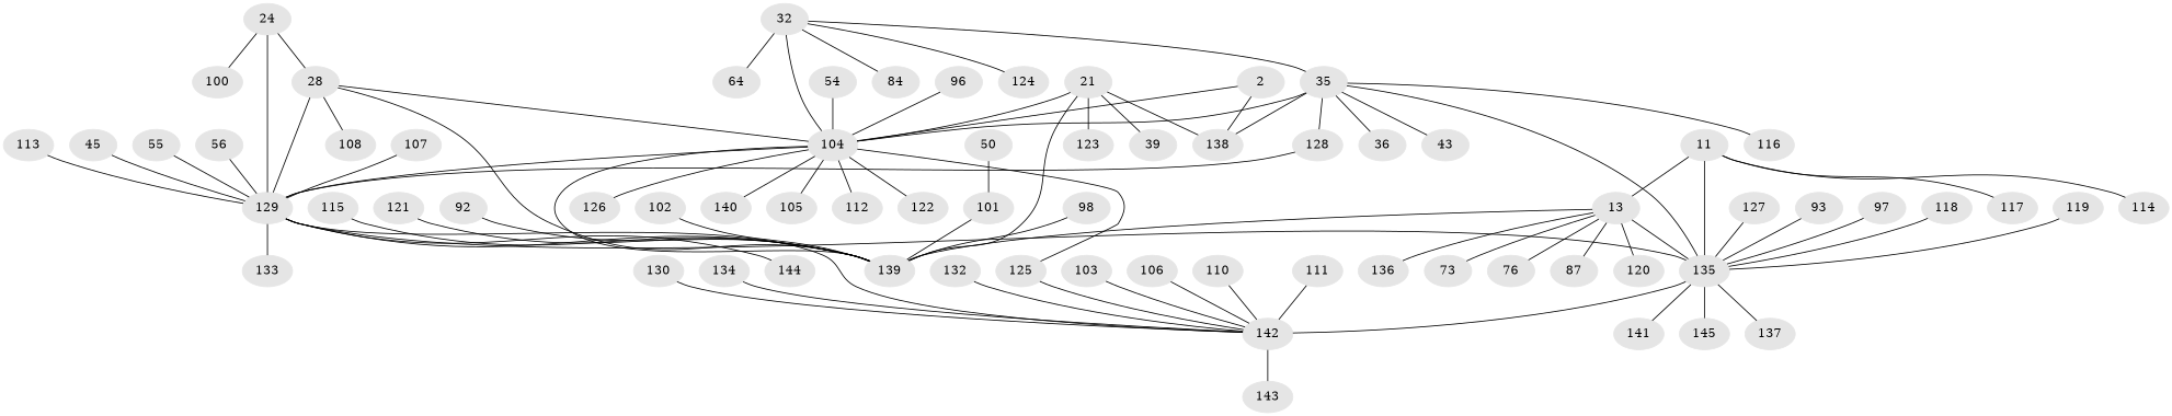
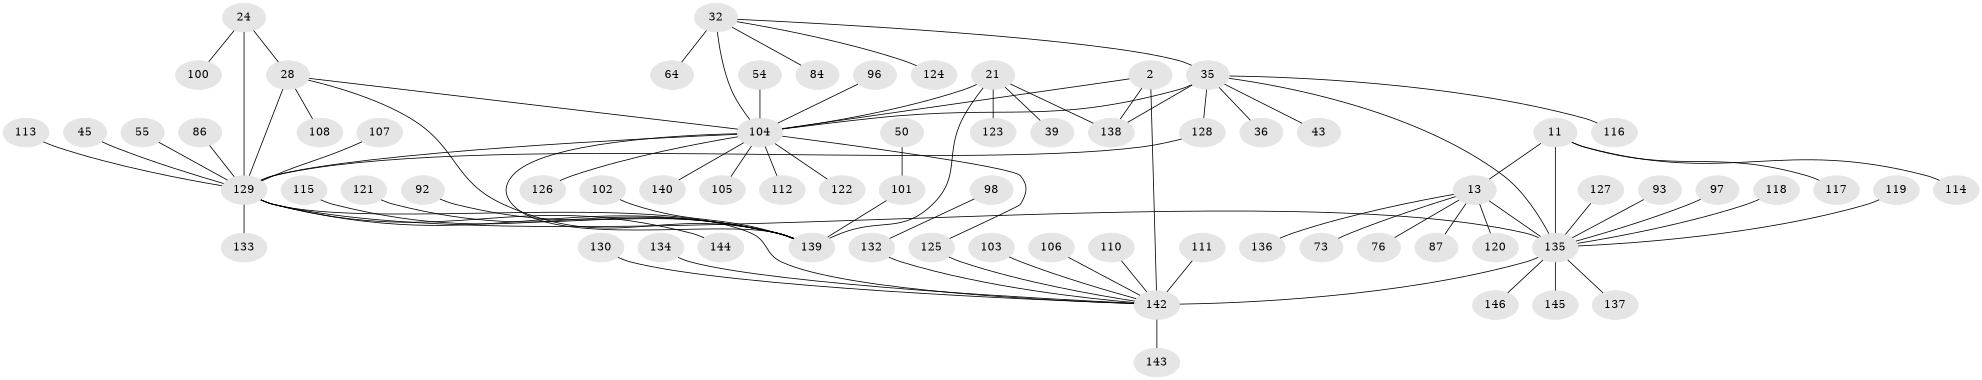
  graph {
    node [color=gray90 style=filled]
    2 [super="+1"]
    104 [super="+53+34"]
    138 [super="+59"]
    142 [super="+131+40+41+79+80+90+91+99"]
    139 [super="+49+75+77+83+85"]
    129 [super="+27+51+38"]
    105
    112
    122 [super="+82"]
    125 [super="+58"]
    126
    140 [super="+88"]
    143
    11 [super="+9"]
    13 [super="+10"]
    114 [super="+89"]
    117
    135 [super="+37+14+78"]
    73 [super="+46+70"]
    76
    87
    120
    136
    137
-   141
+   141 [label=146]
    145
    21 [super="+19"]
    39
    123
    24 [super="+22"]
    28 [super="+26"]
    100
    108
    133 [super="+68+95"]
    144
    32 [super="+29"]
    35 [super="+31"]
    64
    84
    124 [super="+65"]
    36
    43
    116
    128
    45
    50
    101
    54
    55
-   86 [super="+48" label=56]
+   86 [super="+48"]
    92 [super="+42"]
    93
    96
    97
    98
    102
    103
    106
    107
    110
    111
    113
    115
    118
    119
    121
    127
    130
    132
    134
    2 -- 104 [weight=2]
    2 -- 138
+   2 -- 142 [weight=10]
    104 -- 139
    104 -- 129 [weight=2]
    104 -- 105
    104 -- 112
    104 -- 122
    104 -- 125
    104 -- 126
    104 -- 140
    142 -- 143
    129 -- 142 [weight=2]
    129 -- 139
    129 -- 135 [weight=2]
    129 -- 133
    129 -- 144
    125 -- 142
    11 -- 13 [weight=4]
    11 -- 114
    11 -- 117
    11 -- 135 [weight=6]
-   13 -- 139
    13 -- 135 [weight=6]
    13 -- 73
    13 -- 76
    13 -- 87
    13 -- 120
    13 -- 136
    135 -- 142
    135 -- 137
    135 -- 141
    135 -- 145
    21 -- 104
    21 -- 138
    21 -- 139 [weight=10]
    21 -- 39
    21 -- 123
    24 -- 129 [weight=6]
    24 -- 28 [weight=4]
    24 -- 100
    28 -- 104
    28 -- 139
    28 -- 129 [weight=6]
    28 -- 108
    32 -- 104 [weight=6]
    32 -- 35 [weight=4]
    32 -- 64
    32 -- 84
    32 -- 124
    35 -- 104 [weight=6]
    35 -- 138
    35 -- 135 [weight=2]
    35 -- 36
    35 -- 43
    35 -- 116
    35 -- 128
    128 -- 129
    45 -- 129
    50 -- 101
    101 -- 139
    54 -- 104
    55 -- 129
    86 -- 129
    92 -- 139
    93 -- 135
    96 -- 104
    97 -- 135
-   98 -- 139
+   98 -- 132
    102 -- 139
    103 -- 142
    106 -- 142
    107 -- 129
    110 -- 142
    111 -- 142
    113 -- 129
    115 -- 139
    118 -- 135
    119 -- 135
    121 -- 139
    127 -- 135
    130 -- 142
    132 -- 142
    134 -- 142
  }
